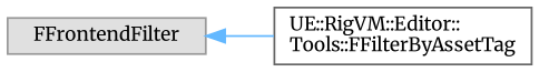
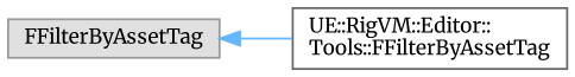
  digraph {
    rankdir=LR
    fontname=Merriweather
    node [fontname=Merriweather fontsize=10 shape=box style=filled]
-   n1 [color=grey60 fillcolor="#E0E0E0" height=0.2 label=FFrontendFilter width=0.4]
+   n1 [color=grey60 fillcolor="#E0E0E0" height=0.2 label=FFilterByAssetTag width=0.4]
    n2 [color=grey40 fillcolor=white height=0.2 label="UE::RigVM::Editor::\lTools::FFilterByAssetTag" width=0.4]
    n1 -> n2 [color=steelblue1 dir=back fontname=Merriweather fontsize=10 labelfontname=Helvetica labelfontsize=10 style=solid]
  }
